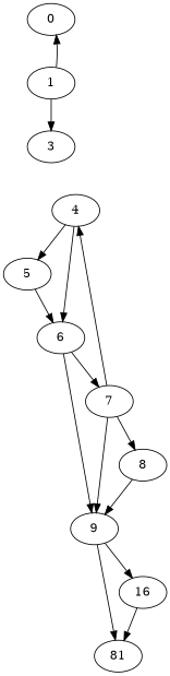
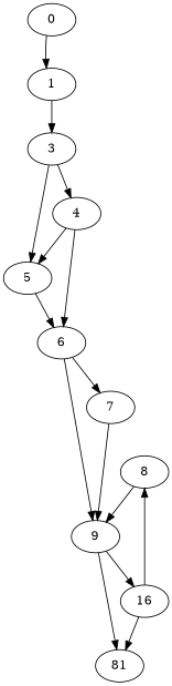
  digraph {
    0
    1
    3
    4
    5
    6
    7
    9
    8
    n10 [label=16]
    n11 [label=81]
-   1 -> 0
+   0 -> 1
    1 -> 3
-   7 -> 4
+   3 -> 4
+   3 -> 5
    4 -> 5
    4 -> 6
    5 -> 6
    6 -> 7
    6 -> 9
    7 -> 9
-   7 -> 8
+   n10 -> 8
    9 -> n10
    9 -> n11
    8 -> 9
    n10 -> n11
  }
